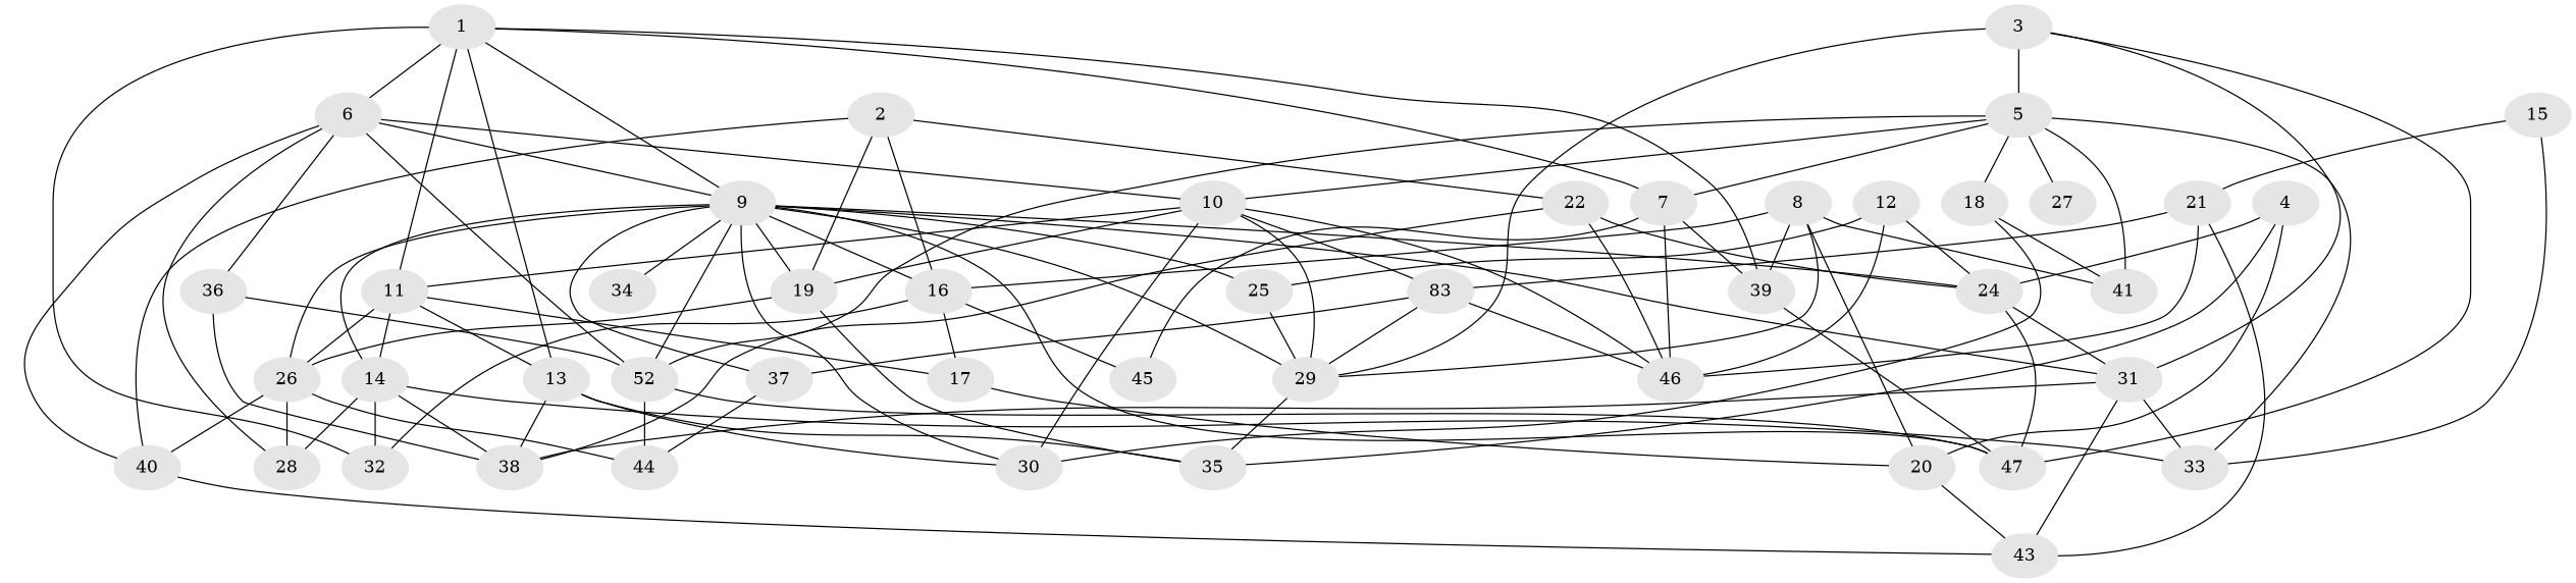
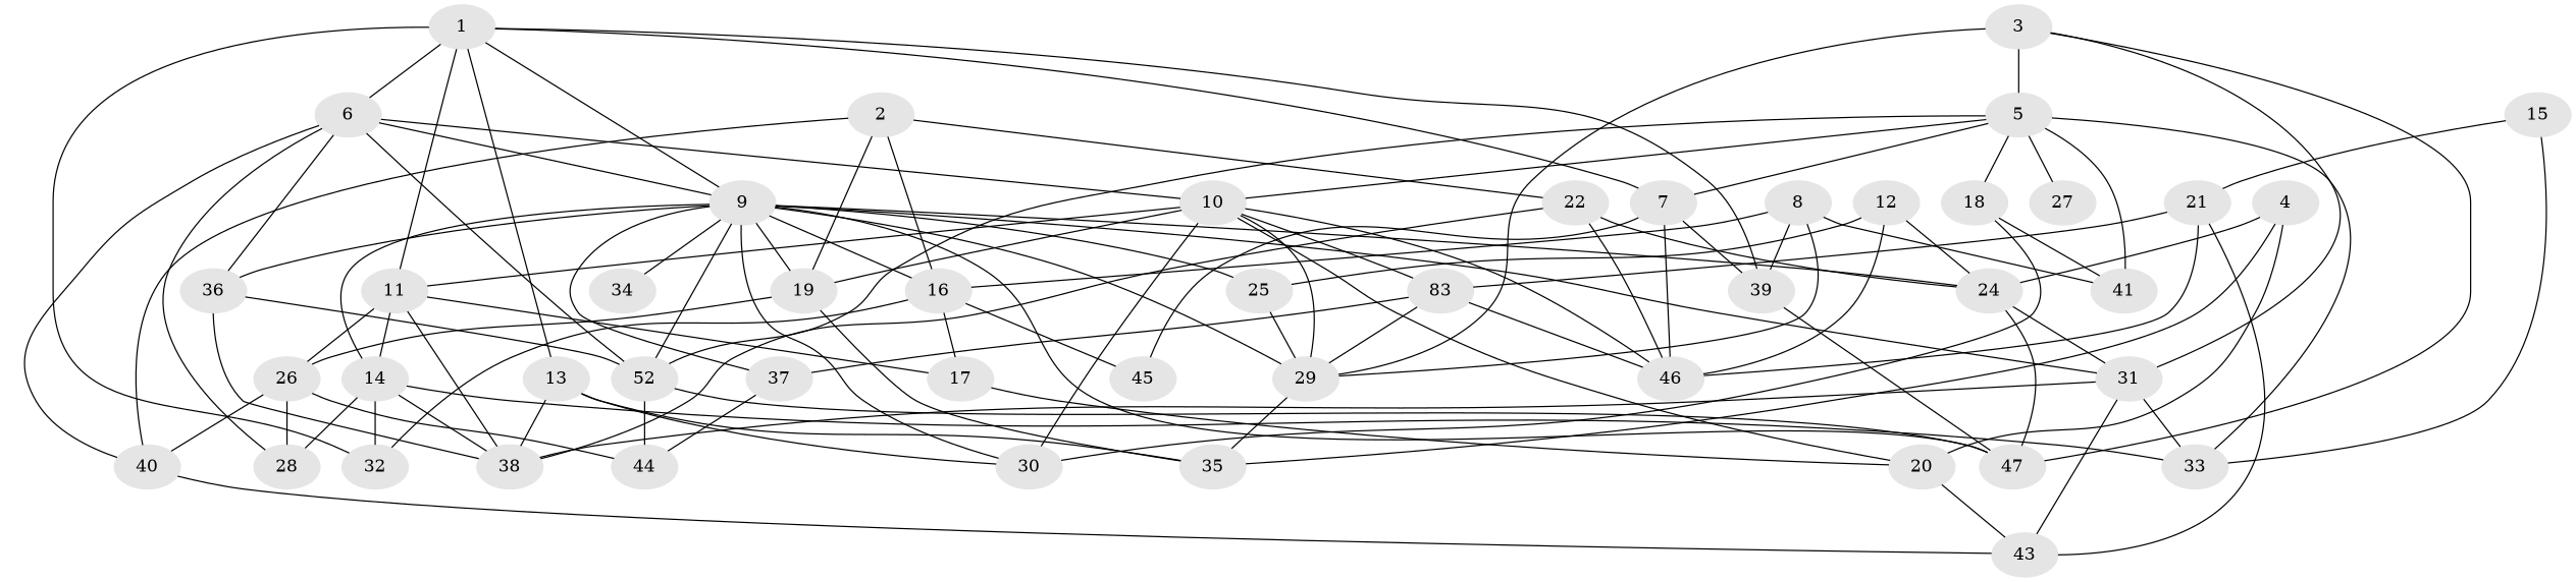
  graph {
    node [color=gray90 style=filled]
    edge [weight=1.0]
    1
    6
    7
    9
    11
    13
    32
    39
    40
    10
    n11 [label=52]
    28
    36
    45
    46
    16
    19
    29
    31
    47
    24
    14
    25
    26
    30
    34
    37
    17
    35
    38
    2
    22
    43
    3
    5
    18
    27
    33
    41
    4
    20
    n42 [label=83]
    44
    8
    12
    15
    21
    1 -- 6
    1 -- 7
    1 -- 9
    1 -- 11
    1 -- 13
    1 -- 32
    1 -- 39
    6 -- 9
    6 -- 40
    6 -- 10 [weight=2.0]
    6 -- n11
    6 -- 28
    6 -- 36
    7 -- 39
    7 -- 45
    7 -- 46
    9 -- n11
    9 -- 16
    9 -- 19 [weight=2.0]
    9 -- 29
    9 -- 31 [weight=2.0]
    9 -- 47 [weight=2.0]
    9 -- 24
    9 -- 14
    9 -- 25
-   9 -- 26
+   9 -- 36
    9 -- 30
    9 -- 34 [weight=2.0]
    9 -- 37
-   11 -- 13
+   11 -- 38
    11 -- 14
    11 -- 26
    11 -- 17
    13 -- 30
    13 -- 35
    13 -- 38
    39 -- 47
    40 -- 43
    10 -- 11
    10 -- 46
    10 -- 19
    10 -- 29
    10 -- 30 [weight=2.0]
-   8 -- 20
+   10 -- 20
    10 -- n42
    n11 -- 47
    n11 -- 44
    36 -- n11
    36 -- 38
    16 -- 32
    16 -- 45 [weight=2.0]
    16 -- 17
    19 -- 26
    19 -- 35
    29 -- 35
    31 -- 38
    31 -- 43
    31 -- 33
    24 -- 31
    24 -- 47
    14 -- 32
    14 -- 28
    14 -- 38
    14 -- 33
    25 -- 29
    26 -- 40
    26 -- 28
    26 -- 44
    37 -- 44
    17 -- 20
    2 -- 40
    2 -- 16
    2 -- 19
    2 -- 22
    22 -- 46
    22 -- 24
    22 -- 38
    3 -- 29
    3 -- 31
    3 -- 47
    3 -- 5 [weight=2.0]
    5 -- 7
    5 -- 10 [weight=2.0]
    5 -- n11
    5 -- 18
    5 -- 27 [weight=2.0]
    5 -- 33
    5 -- 41
    18 -- 30
    18 -- 41
    4 -- 24
    4 -- 35
    4 -- 20
    20 -- 43
    n42 -- 46
    n42 -- 29
    n42 -- 37
    8 -- 39
    8 -- 16
    8 -- 29
    8 -- 41
    12 -- 46
    12 -- 24
    12 -- 25
    15 -- 33
    15 -- 21
    21 -- 46
    21 -- 43
    21 -- n42
  }
